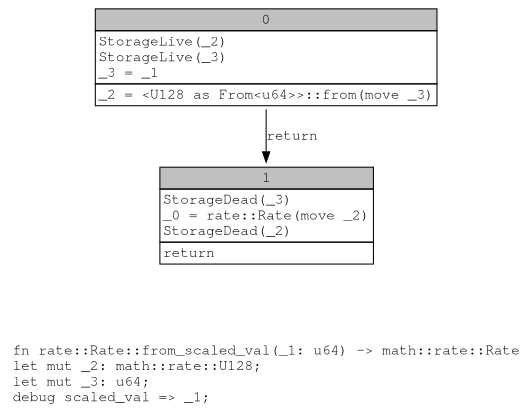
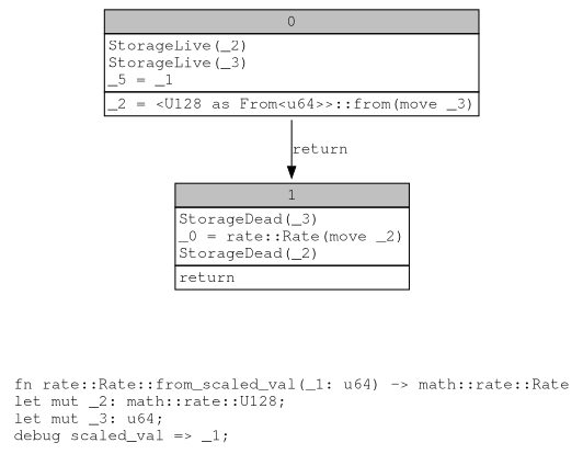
  digraph {
    fontname="Courier, monospace"
    label=<fn rate::Rate::from_scaled_val(_1: u64) -&gt; math::rate::Rate<br align="left"/>let mut _2: math::rate::U128;<br align="left"/>let mut _3: u64;<br align="left"/>debug scaled_val =&gt; _1;<br align="left"/>>
    node [fontname="Courier, monospace" shape=none]
-   n1 [label=<<table border="0" cellborder="1" cellspacing="0"><tr><td bgcolor="gray" align="center" colspan="1">0</td></tr><tr><td align="left" balign="left">StorageLive(_2)<br/>StorageLive(_3)<br/>_3 = _1<br/></td></tr><tr><td align="left">_2 = &lt;U128 as From&lt;u64&gt;&gt;::from(move _3)</td></tr></table>>]
+   n1 [label=<<table border="0" cellborder="1" cellspacing="0"><tr><td bgcolor="gray" align="center" colspan="1">0</td></tr><tr><td align="left" balign="left">StorageLive(_2)<br/>StorageLive(_3)<br/>_5 = _1<br/></td></tr><tr><td align="left">_2 = &lt;U128 as From&lt;u64&gt;&gt;::from(move _3)</td></tr></table>>]
    n2 [label=<<table border="0" cellborder="1" cellspacing="0"><tr><td bgcolor="gray" align="center" colspan="1">1</td></tr><tr><td align="left" balign="left">StorageDead(_3)<br/>_0 = rate::Rate(move _2)<br/>StorageDead(_2)<br/></td></tr><tr><td align="left">return</td></tr></table>>]
    n1 -> n2 [fontname="Courier, monospace" label=return]
  }
